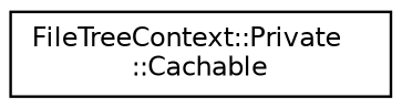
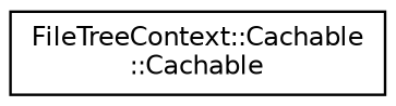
  digraph {
    rankdir=LR
-   n1 [color=black fillcolor=white fontname=Helvetica fontsize=10 height=0.2 label="FileTreeContext::Private\l::Cachable" shape=record style=filled width=0.4]
+   n1 [color=black fillcolor=white fontname=Helvetica fontsize=10 height=0.2 label="FileTreeContext::Cachable\l::Cachable" shape=record style=filled width=0.4]
  }
